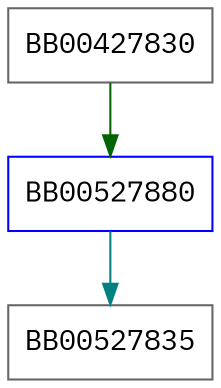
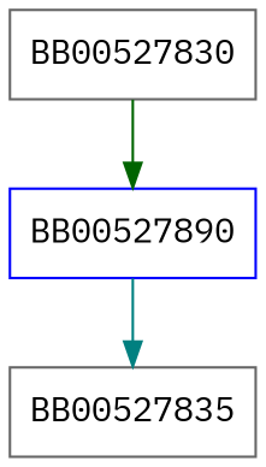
  digraph {
    fontname="IBM Plex Mono"
    splines=ortho
    node [color=gray40 fillcolor=white fontname="IBM Plex Mono" shape=box style=filled]
    edge [fontname="IBM Plex Mono"]
-   BB00527880 [color=blue]
-   BB00527830 [label=BB00427830]
+   BB00527880 [color=blue label=BB00527890]
+   BB00527830
    BB00527835
    BB00527880 -> BB00527835 [color=teal]
    BB00527830 -> BB00527880 [color=darkgreen]
  }
